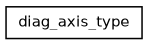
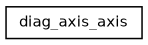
  digraph {
    rankdir=LR
-   n1 [color=black fillcolor=white fontname=Helvetica fontsize=10 height=0.2 label=diag_axis_type shape=record style=filled width=0.4]
+   n1 [color=black fillcolor=white fontname=Helvetica fontsize=10 height=0.2 label=diag_axis_axis shape=record style=filled width=0.4]
  }
